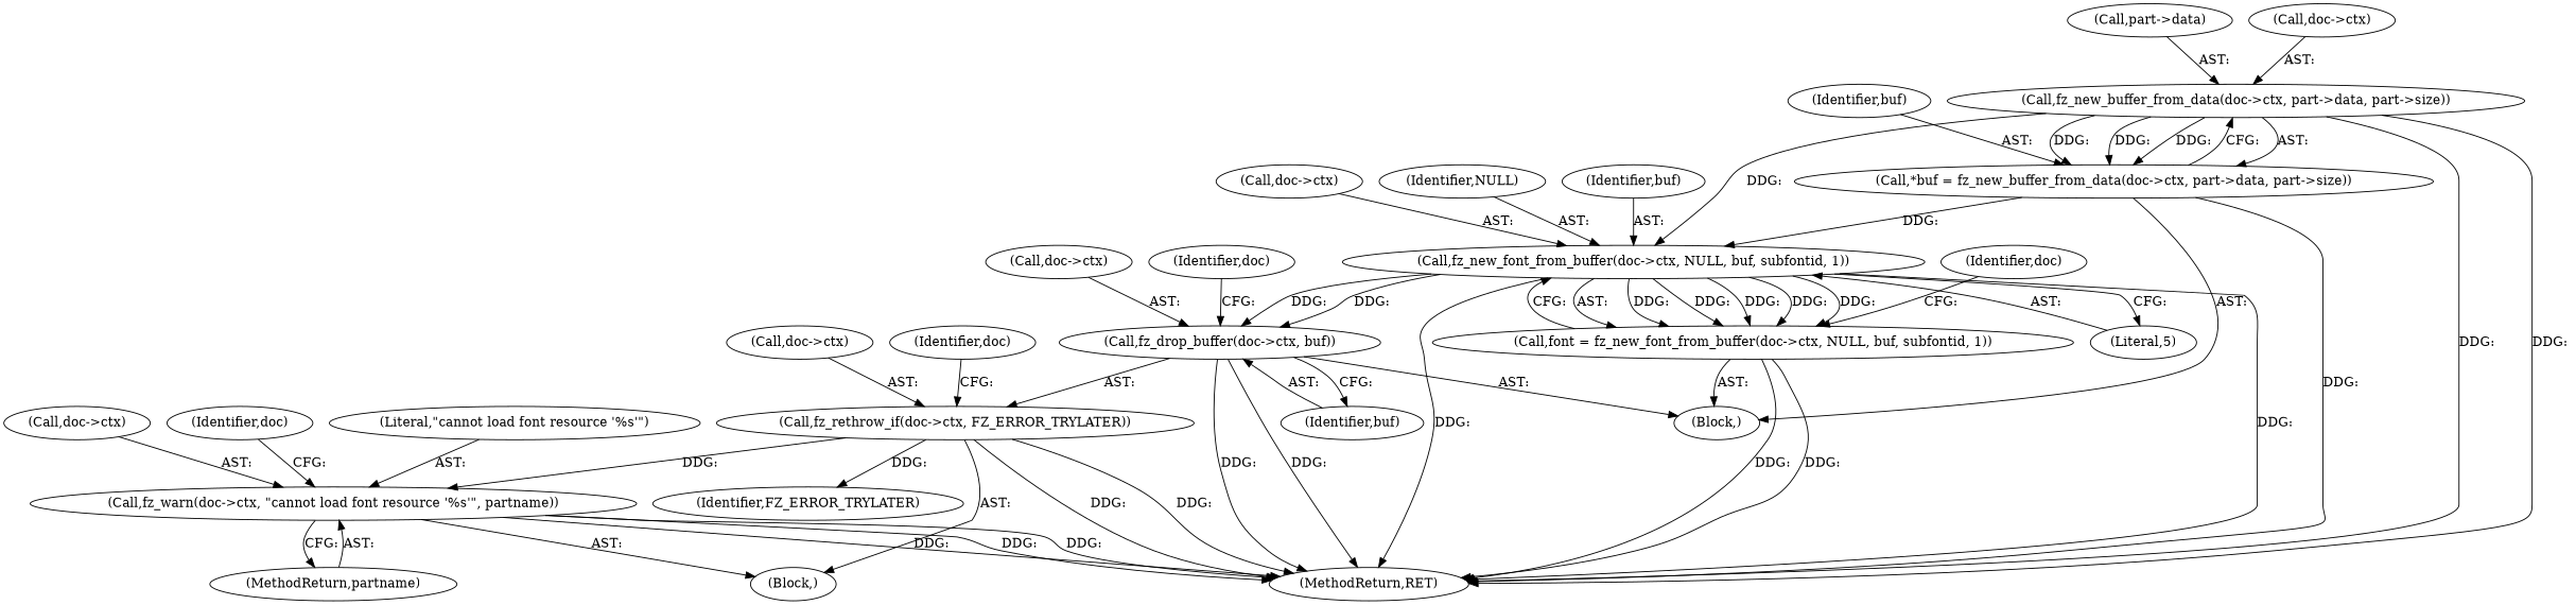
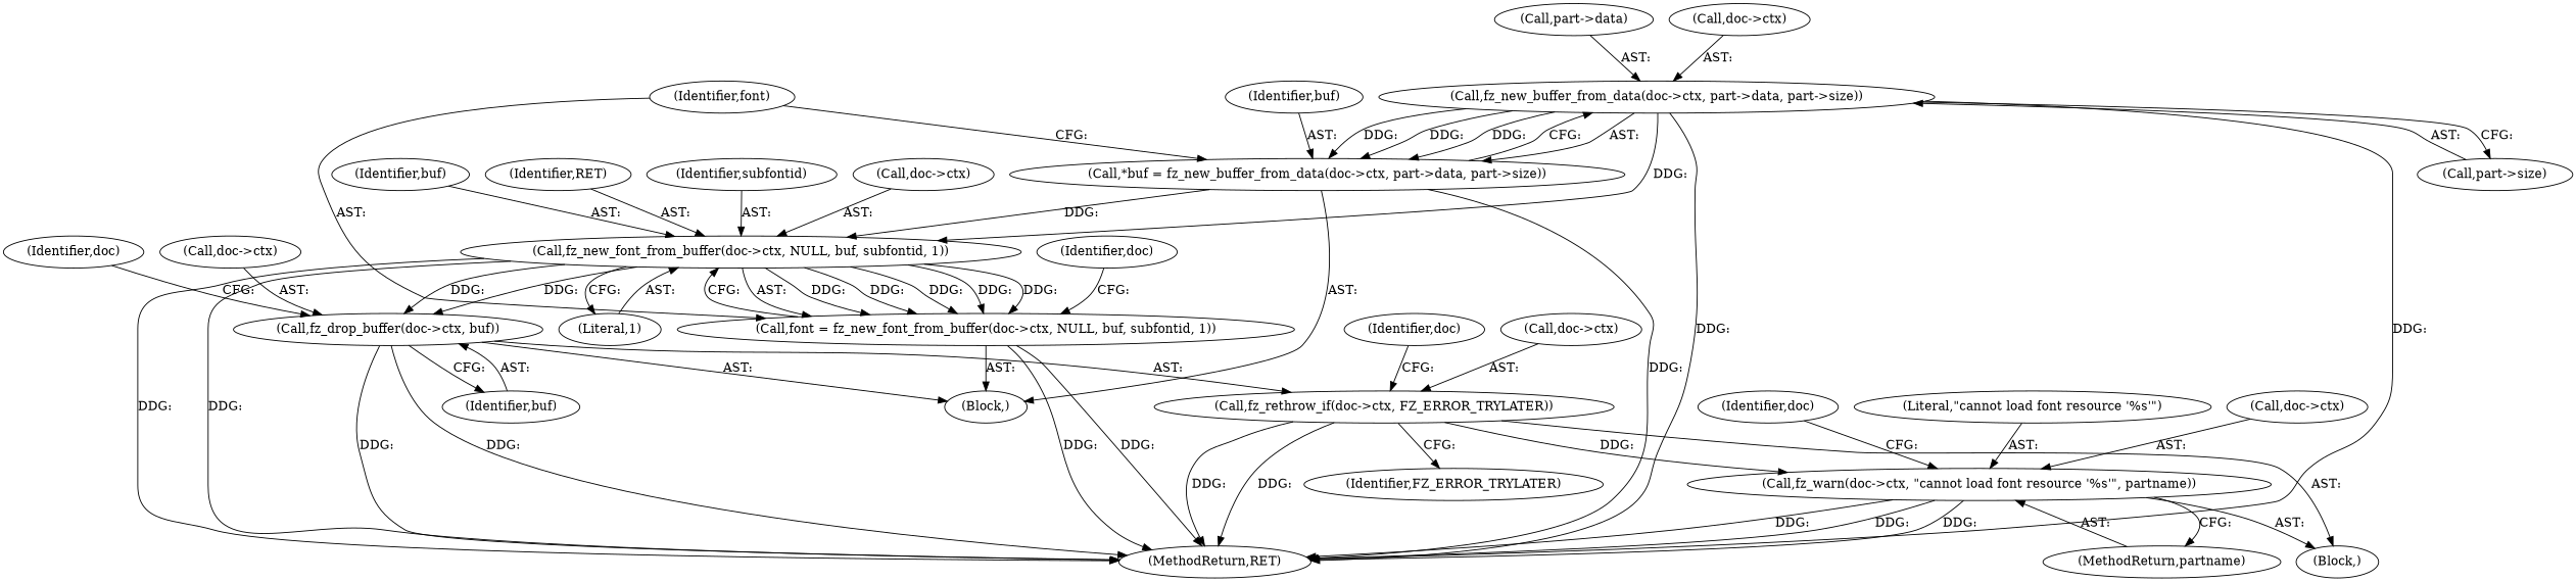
  digraph {
    n1 [label="(Call,fz_new_buffer_from_data(doc->ctx, part->data, part->size))"]
    n2 [label="(Call,*buf = fz_new_buffer_from_data(doc->ctx, part->data, part->size))"]
    n3 [label="(Call,fz_new_font_from_buffer(doc->ctx, NULL, buf, subfontid, 1))"]
+   n4 [label="(Call,part->size)"]
    n5 [label="(MethodReturn,RET)"]
    n6 [label="(Block,)"]
    n7 [label="(Call,font = fz_new_font_from_buffer(doc->ctx, NULL, buf, subfontid, 1))"]
    n8 [label="(Call,fz_drop_buffer(doc->ctx, buf))"]
-   n9 [label="(Literal,5)"]
+   n9 [label="(Literal,1)"]
    n10 [label="(Call,fz_rethrow_if(doc->ctx, FZ_ERROR_TRYLATER))"]
    n11 [label="(Identifier,buf)"]
    n12 [label="(Call,fz_warn(doc->ctx, \"cannot load font resource '%s'\", partname))"]
    n13 [label="(Block,)"]
    n14 [label="(Identifier,FZ_ERROR_TRYLATER)"]
    n15 [label="(MethodReturn,partname)"]
    n16 [label="(Literal,\"cannot load font resource '%s'\")"]
    n17 [label="(Identifier,buf)"]
    n18 [label="(Call,doc->ctx)"]
-   n19 [label="(Identifier,NULL)"]
+   n19 [label="(Identifier,RET)"]
    n20 [label="(Call,part->data)"]
+   n21 [label="(Identifier,subfontid)"]
    n22 [label="(Call,doc->ctx)"]
    n23 [label="(Call,doc->ctx)"]
    n24 [label="(Identifier,doc)"]
    n25 [label="(Identifier,doc)"]
    n26 [label="(Identifier,buf)"]
    n27 [label="(Call,doc->ctx)"]
    n28 [label="(Identifier,doc)"]
    n29 [label="(Identifier,doc)"]
+   n30 [label="(Identifier,font)"]
    n31 [label="(Call,doc->ctx)"]
    n1 -> n2 [label="AST: "]
    n1 -> n2 [label="DDG: "]
    n1 -> n2 [label="DDG: "]
    n1 -> n2 [label="DDG: "]
    n1 -> n3 [label="DDG: "]
+   n1 -> n4 [label="CFG: "]
    n1 -> n5 [label="DDG: "]
    n1 -> n5 [label="DDG: "]
    n2 -> n1 [label="CFG: "]
    n2 -> n3 [label="DDG: "]
    n2 -> n5 [label="DDG: "]
    n2 -> n6 [label="AST: "]
    n3 -> n5 [label="DDG: "]
    n3 -> n5 [label="DDG: "]
    n3 -> n7 [label="AST: "]
    n3 -> n7 [label="DDG: "]
    n3 -> n7 [label="DDG: "]
    n3 -> n7 [label="DDG: "]
    n3 -> n7 [label="DDG: "]
    n3 -> n7 [label="DDG: "]
    n3 -> n8 [label="DDG: "]
    n3 -> n8 [label="DDG: "]
    n3 -> n9 [label="CFG: "]
+   n4 -> n1 [label="AST: "]
    n7 -> n3 [label="CFG: "]
    n7 -> n5 [label="DDG: "]
    n7 -> n5 [label="DDG: "]
    n7 -> n6 [label="AST: "]
    n8 -> n5 [label="DDG: "]
    n8 -> n5 [label="DDG: "]
    n8 -> n6 [label="AST: "]
    n8 -> n10 [label="AST: "]
    n8 -> n11 [label="CFG: "]
    n9 -> n3 [label="AST: "]
    n10 -> n5 [label="DDG: "]
    n10 -> n5 [label="DDG: "]
    n10 -> n12 [label="DDG: "]
    n10 -> n13 [label="AST: "]
-   n10 -> n14 [label="DDG: "]
+   n10 -> n14 [label="CFG: "]
    n11 -> n8 [label="AST: "]
    n12 -> n5 [label="DDG: "]
    n12 -> n5 [label="DDG: "]
    n12 -> n5 [label="DDG: "]
    n12 -> n13 [label="AST: "]
    n12 -> n15 [label="CFG: "]
    n15 -> n12 [label="AST: "]
    n16 -> n12 [label="AST: "]
    n17 -> n3 [label="AST: "]
    n18 -> n8 [label="AST: "]
    n19 -> n3 [label="AST: "]
    n20 -> n1 [label="AST: "]
+   n21 -> n3 [label="AST: "]
    n22 -> n3 [label="AST: "]
    n23 -> n12 [label="AST: "]
    n24 -> n7 [label="CFG: "]
    n25 -> n12 [label="CFG: "]
    n26 -> n2 [label="AST: "]
    n27 -> n1 [label="AST: "]
    n28 -> n8 [label="CFG: "]
    n29 -> n10 [label="CFG: "]
+   n30 -> n2 [label="CFG: "]
+   n30 -> n7 [label="AST: "]
    n31 -> n10 [label="AST: "]
  }
